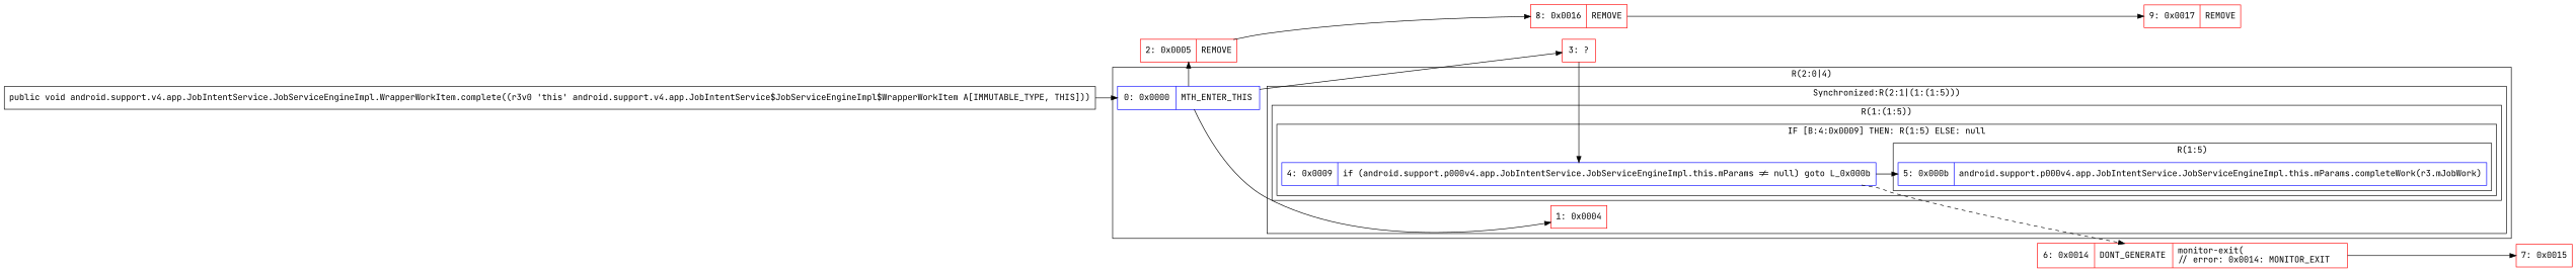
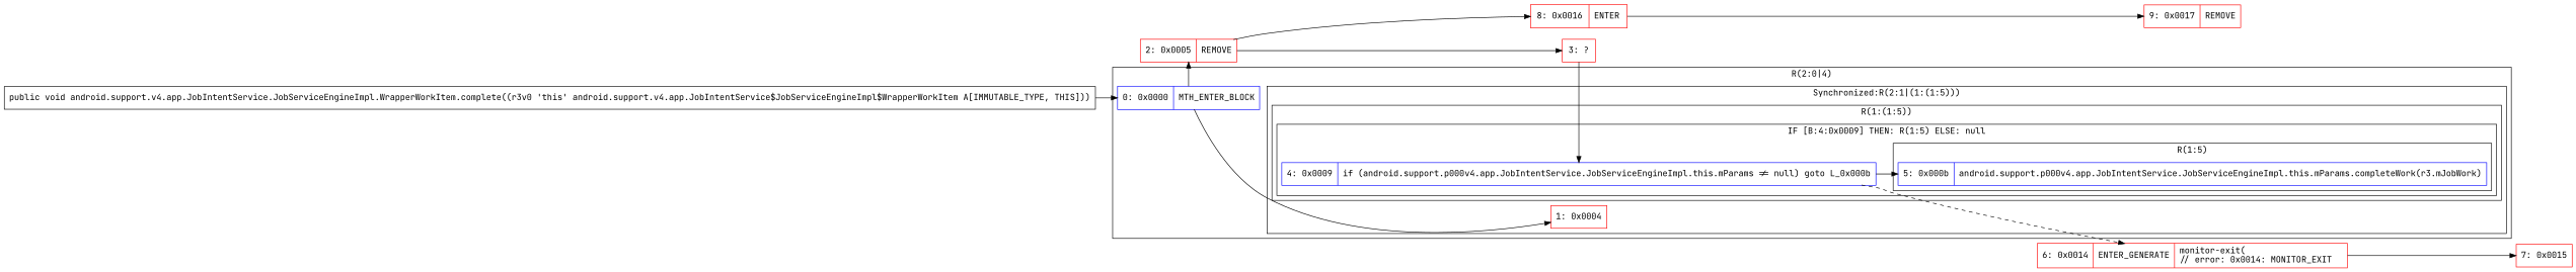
  digraph {
    fontname="JetBrains Mono"
    rankdir=LR
    node [color=red fontname="JetBrains Mono" shape=record]
    edge [fontname="JetBrains Mono"]
    n1 [color=blue label="{5\:\ 0x000b|android.support.p000v4.app.JobIntentService.JobServiceEngineImpl.this.mParams.completeWork(r3.mJobWork)\l}"]
    n2 [color=blue label="{4\:\ 0x0009|if (android.support.p000v4.app.JobIntentService.JobServiceEngineImpl.this.mParams != null) goto L_0x000b\l}"]
    n3 [label="{1\:\ 0x0004}"]
-   n4 [color=blue label="{0\:\ 0x0000|MTH_ENTER_THIS\l}"]
-   n5 [label="{6\:\ 0x0014|DONT_GENERATE\l|monitor\-exit(\l\/\/ error: 0x0014: MONITOR_EXIT  \l}"]
+   n4 [color=blue label="{0\:\ 0x0000|MTH_ENTER_BLOCK\l}"]
+   n5 [label="{6\:\ 0x0014|ENTER_GENERATE\l|monitor\-exit(\l\/\/ error: 0x0014: MONITOR_EXIT  \l}"]
    n6 [label="{2\:\ 0x0005|REMOVE\l}"]
    n7 [label="{3\:\ ?}"]
-   n8 [label="{8\:\ 0x0016|REMOVE\l}"]
+   n8 [label="{8\:\ 0x0016|ENTER\l}"]
    n9 [label="{7\:\ 0x0015}"]
    n10 [label="{9\:\ 0x0017|REMOVE\l}"]
    n11 [label="{public void android.support.v4.app.JobIntentService.JobServiceEngineImpl.WrapperWorkItem.complete((r3v0 'this' android.support.v4.app.JobIntentService$JobServiceEngineImpl$WrapperWorkItem A[IMMUTABLE_TYPE, THIS])) }" color=""]
    subgraph cluster_1 {
      label="R(2:0|4)"
      n4
      subgraph cluster_2 {
        label="Synchronized:R(2:1|(1:(1:5)))"
        n3
        subgraph cluster_3 {
          label="R(1:(1:5))"
          subgraph cluster_4 {
            label="IF [B:4:0x0009] THEN: R(1:5) ELSE: null"
            n2
            subgraph cluster_5 {
              label="R(1:5)"
              n1
            }
          }
        }
      }
    }
    n2 -> n1
    n2 -> n5 [style=dashed]
    n4 -> n3
    n4 -> n6
    n5 -> n9
-   n4 -> n7
+   n6 -> n7
    n6 -> n8
    n7 -> n2
    n8 -> n10
    n11 -> n4
  }
